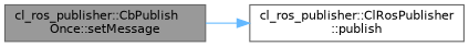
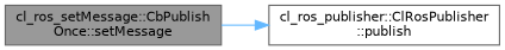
  digraph {
    rankdir=LR
    node [fontname=Helvetica fontsize=10 shape=box style=filled]
-   n1 [color=gray40 fillcolor=grey60 fontcolor=black height=0.2 label="cl_ros_publisher::CbPublish\lOnce::setMessage" width=0.4]
+   n1 [color=gray40 fillcolor=grey60 fontcolor=black height=0.2 label="cl_ros_setMessage::CbPublish\lOnce::setMessage" width=0.4]
    n2 [color=grey40 fillcolor=white height=0.2 label="cl_ros_publisher::ClRosPublisher\l::publish" width=0.4]
    n1 -> n2 [color=steelblue1 fontname=Helvetica fontsize=10 labelfontname=Helvetica labelfontsize=10 style=solid]
  }
